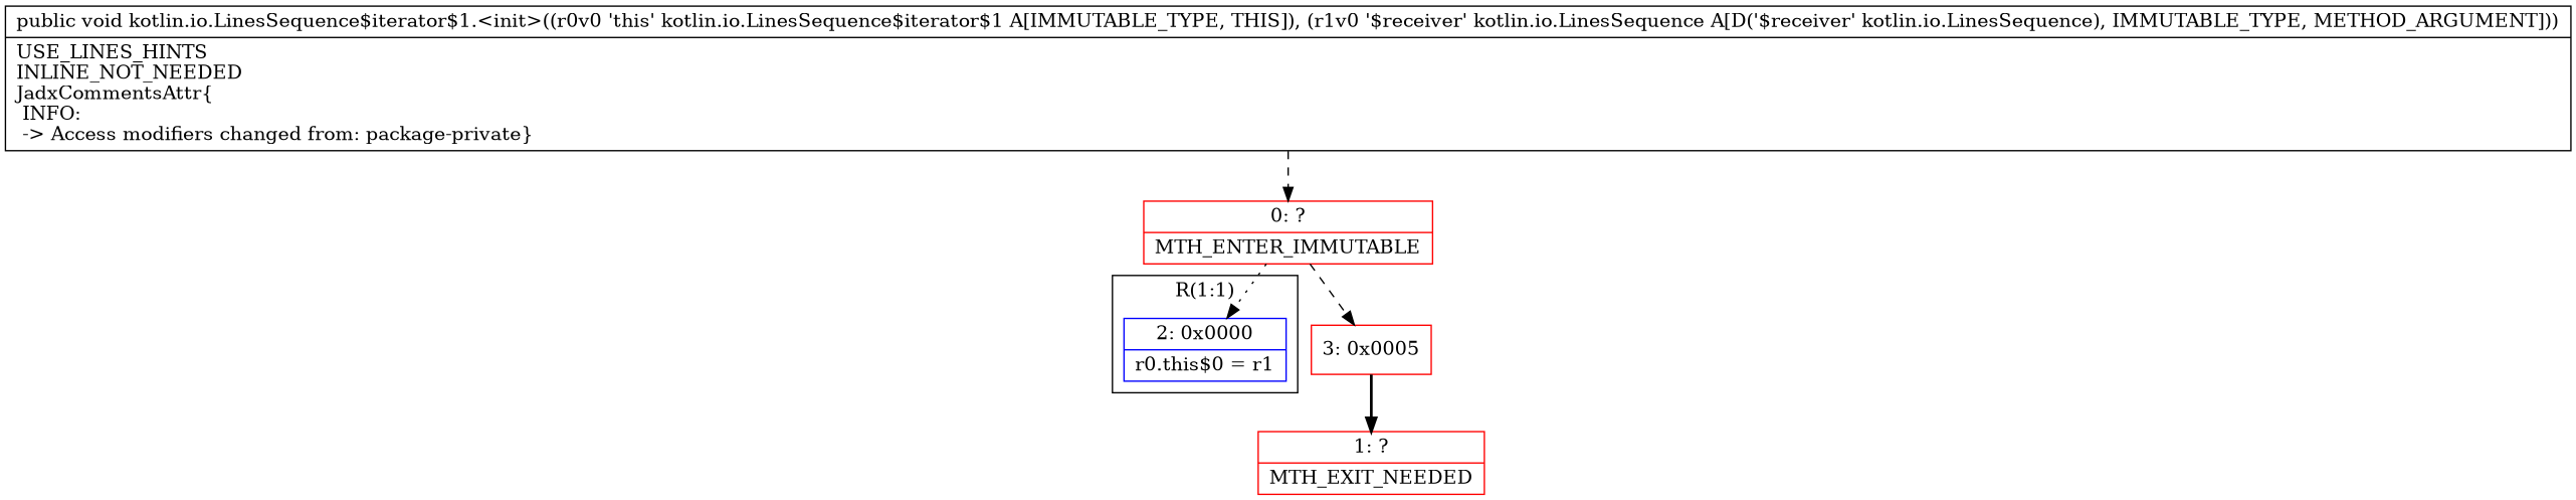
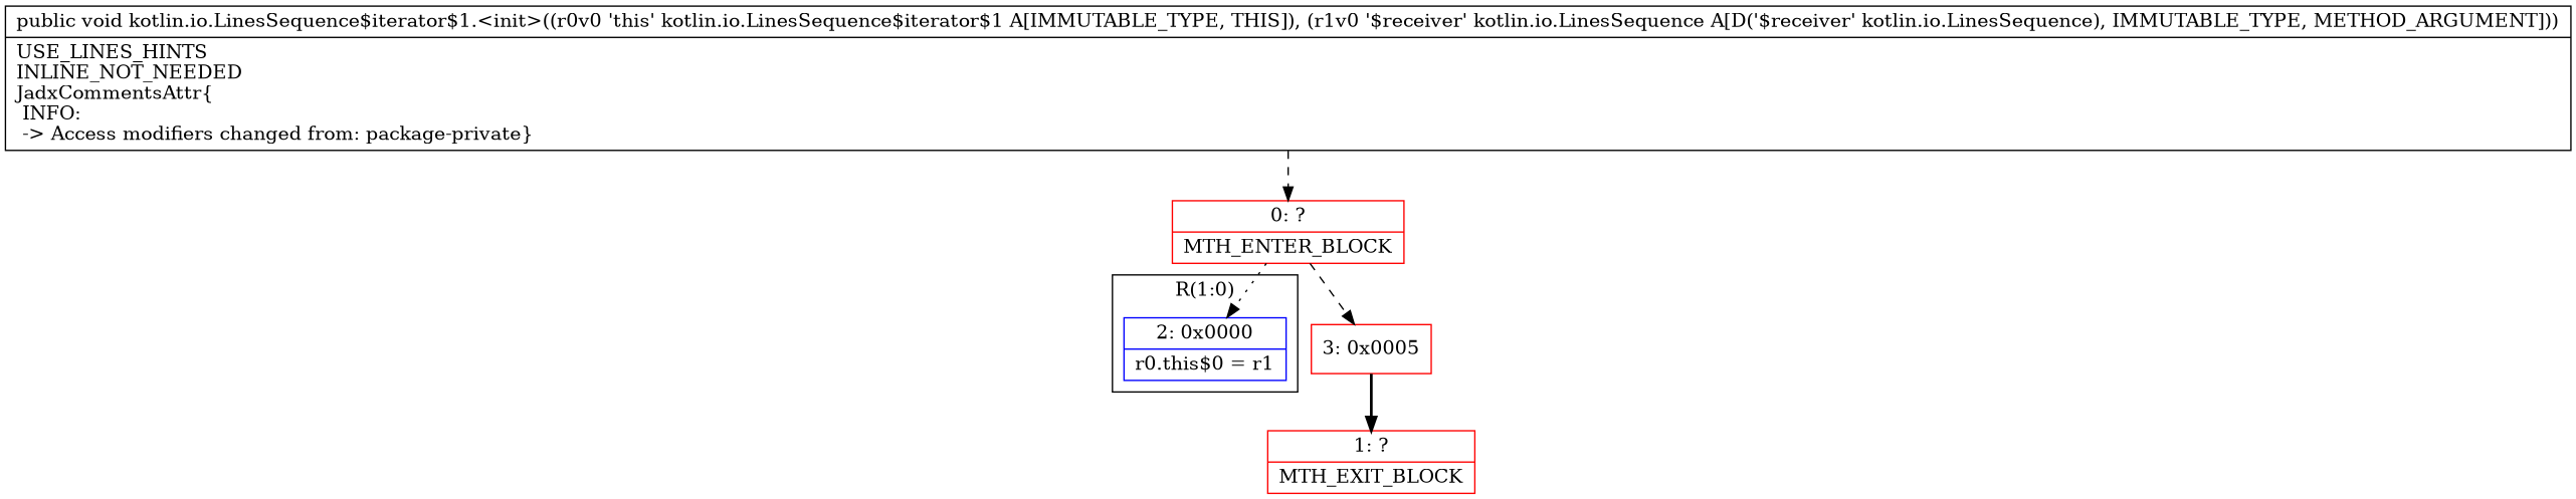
  digraph {
    node [color=red shape=record]
    edge [style=dashed]
    n1 [color=blue label="{2\:\ 0x0000|r0.this$0 = r1\l}"]
    n2 [label="{3\:\ 0x0005}"]
-   n3 [label="{1\:\ ?|MTH_EXIT_NEEDED\l}"]
-   n4 [label="{0\:\ ?|MTH_ENTER_IMMUTABLE\l}"]
+   n3 [label="{1\:\ ?|MTH_EXIT_BLOCK\l}"]
+   n4 [label="{0\:\ ?|MTH_ENTER_BLOCK\l}"]
    n5 [label="{public void kotlin.io.LinesSequence$iterator$1.\<init\>((r0v0 'this' kotlin.io.LinesSequence$iterator$1 A[IMMUTABLE_TYPE, THIS]), (r1v0 '$receiver' kotlin.io.LinesSequence A[D('$receiver' kotlin.io.LinesSequence), IMMUTABLE_TYPE, METHOD_ARGUMENT]))  | USE_LINES_HINTS\lINLINE_NOT_NEEDED\lJadxCommentsAttr\{\l INFO: \l \-\> Access modifiers changed from: package\-private\}\l}" color=""]
    subgraph cluster_1 {
-     label="R(1:1)"
+     label="R(1:0)"
      n1
    }
    n2 -> n3 [style=bold]
    n4 -> n1 [style=dotted]
    n4 -> n2
    n5 -> n4
  }
